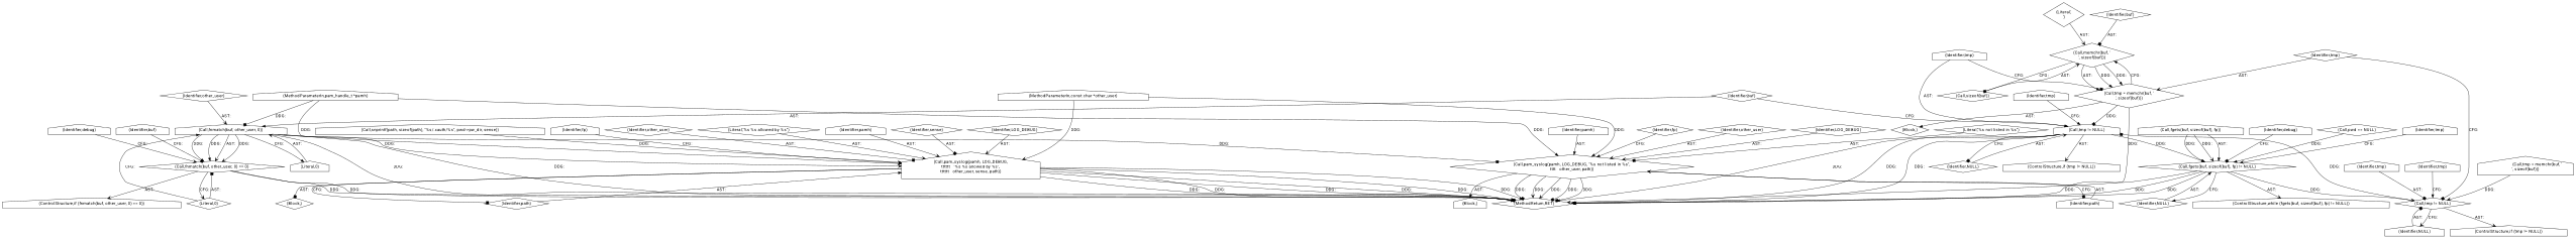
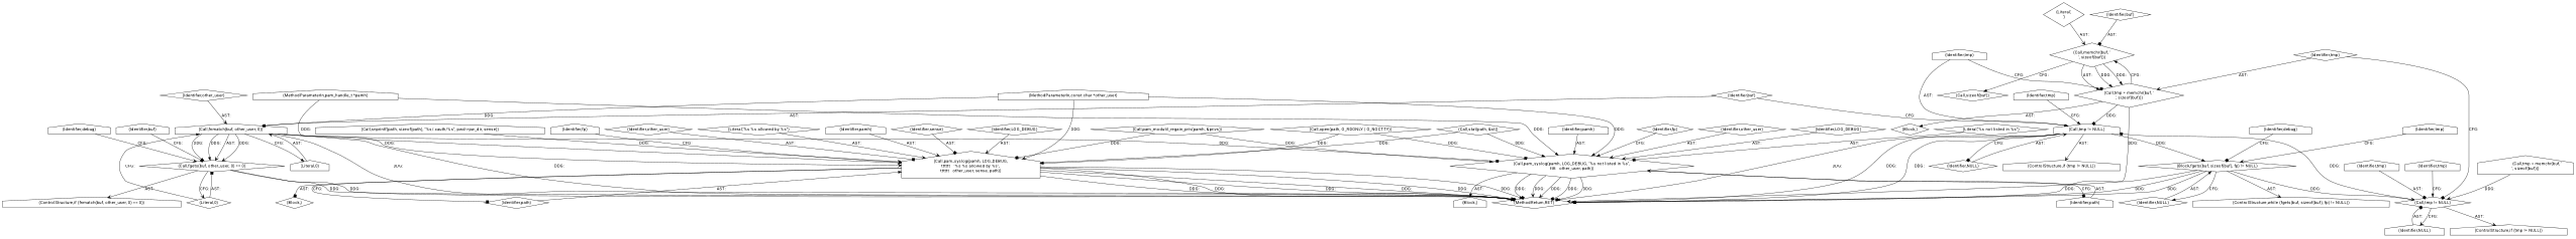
  digraph {
    fontname=Roboto
    node [fontname=Roboto shape=diamond]
    edge [arrowhead=vee fontname=Roboto]
    n1 [label="(Call,memchr(buf, '\n', sizeof(buf)))"]
    n2 [label="(Call,tmp = memchr(buf, '\n', sizeof(buf)))"]
    n3 [label="(Call,sizeof(buf))"]
    n4 [label="(Call,tmp != NULL)" shape=house]
    n5 [label="(Block,)"]
    n6 [label="(MethodReturn,RET)"]
    n7 [label="(Call,fnmatch(buf, other_user, 0))" shape=house]
-   n8 [label="(Call,fnmatch(buf, other_user, 0) == 0)"]
+   n8 [label="(Call,fgets(buf, other_user, 0) == 0)"]
    n9 [label="(Call,pam_syslog(pamh, LOG_DEBUG,\n\t\t\t\t\t\t   \"%s %s allowed by %s\",\n\t\t\t\t\t\t   other_user, sense, path))" shape=house]
    n10 [label="(Call,pam_syslog(pamh, LOG_DEBUG, \"%s not listed in %s\",\n\t\t\t\t   other_user, path))"]
    n11 [label="(Literal,0)" shape=house]
-   n12 [label="(Call,fgets(buf, sizeof(buf), fp) != NULL)"]
+   n12 [label="(Block,fgets(buf, sizeof(buf), fp) != NULL)"]
    n13 [label="(Identifier,NULL)"]
    n14 [label="(ControlStructure,if (tmp != NULL))" shape=house]
    n15 [label="(Call,tmp != NULL)"]
    n16 [label="(Identifier,NULL)"]
    n17 [label="(ControlStructure,while (fgets(buf, sizeof(buf), fp) != NULL))" shape=house]
    n18 [label="(Identifier,NULL)" shape=house]
    n19 [label="(ControlStructure,if (tmp != NULL))" shape=house]
    n20 [label="(Literal,0)"]
    n21 [label="(ControlStructure,if (fnmatch(buf, other_user, 0) == 0))" shape=house]
    n22 [label="(Identifier,path)"]
    n23 [label="(Block,)"]
    n24 [label="(Block,)" shape=house]
    n25 [label="(Identifier,path)" shape=house]
    n26 [label="(Identifier,other_user)"]
    n27 [label="(Identifier,other_user)"]
    n28 [label="(Identifier,LOG_DEBUG)"]
    n29 [label="(Literal,\"%s not listed in %s\")"]
    n30 [label="(Identifier,pamh)" shape=house]
    n31 [label="(Identifier,buf)" shape=house]
    n32 [label="(Literal,\"%s %s allowed by %s\")"]
    n33 [label="(Identifier,tmp)" shape=house]
    n34 [label="(Identifier,pamh)" shape=house]
    n35 [label="(Identifier,other_user)"]
    n36 [label="(Identifier,sense)"]
+   n37 [label="(Call,pam_modutil_regain_priv(pamh, &privs))"]
+   n38 [label="(Call,open(path, O_RDONLY | O_NOCTTY))"]
    n39 [label="(Identifier,tmp)" shape=house]
    n40 [label="(Identifier,debug)" shape=house]
    n41 [label="(MethodParameterIn,const char *other_user)" shape=house]
    n42 [label="(Literal,'\n')"]
    n43 [label="(Identifier,tmp)"]
-   n44 [label="(Call,fgets(buf, sizeof(buf), fp))" shape=house]
    n45 [label="(Identifier,debug)" shape=house]
    n46 [label="(Identifier,LOG_DEBUG)"]
    n47 [label="(Call,snprintf(path, sizeof(path), \"%s/.xauth/%s\", pwd->pw_dir, sense))" shape=house]
    n48 [label="(Identifier,fp)" shape=house]
-   n49 [label="(Call,pwd == NULL)"]
    n50 [label="(Identifier,tmp)" shape=house]
    n51 [label="(Identifier,tmp)" shape=house]
    n52 [label="(Identifier,tmp)" shape=house]
    n53 [label="(MethodParameterIn,pam_handle_t *pamh)" shape=house]
+   n54 [label="(Call,stat(path, &st))"]
    n55 [label="(Identifier,buf)"]
    n56 [label="(Identifier,buf)"]
    n57 [label="(Identifier,fp)"]
    n58 [label="(Call,tmp = memchr(buf, '\r', sizeof(buf)))" shape=house]
    n1 -> n2 [arrowhead=normal label="AST: "]
    n1 -> n2 [arrowhead=normal label="DDG: "]
    n1 -> n2 [arrowhead=normal label="DDG: "]
-   n1 -> n3 [arrowhead=box label="CFG: "]
+   n1 -> n3 [arrowhead=normal label="CFG: "]
    n2 -> n1 [arrowhead=normal label="CFG: "]
    n2 -> n4 [arrowhead=box label="DDG: "]
    n2 -> n5 [arrowhead=normal label="AST: "]
    n2 -> n6 [label="DDG: "]
-   n3 -> n1 [label="AST: "]
    n4 -> n6 [arrowhead=normal label="DDG: "]
    n4 -> n6 [arrowhead=normal label="DDG: "]
    n4 -> n6 [arrowhead=box label="DDG: "]
    n4 -> n12 [arrowhead=normal label="DDG: "]
    n4 -> n13 [arrowhead=box label="CFG: "]
    n4 -> n14 [label="AST: "]
    n7 -> n6 [label="DDG: "]
    n7 -> n6 [label="DDG: "]
    n7 -> n8 [label="AST: "]
    n7 -> n8 [label="DDG: "]
    n7 -> n8 [arrowhead=normal label="DDG: "]
    n7 -> n8 [arrowhead=normal label="DDG: "]
    n7 -> n9 [label="DDG: "]
    n7 -> n10 [arrowhead=box label="DDG: "]
    n7 -> n11 [arrowhead=normal label="CFG: "]
    n8 -> n6 [arrowhead=box label="DDG: "]
    n8 -> n6 [label="DDG: "]
    n8 -> n20 [label="CFG: "]
    n8 -> n21 [label="AST: "]
    n9 -> n6 [arrowhead=normal label="DDG: "]
    n9 -> n6 [arrowhead=normal label="DDG: "]
    n9 -> n6 [arrowhead=normal label="DDG: "]
    n9 -> n6 [label="DDG: "]
    n9 -> n6 [arrowhead=box label="DDG: "]
    n9 -> n6 [arrowhead=box label="DDG: "]
    n9 -> n22 [arrowhead=box label="CFG: "]
    n9 -> n23 [arrowhead=box label="AST: "]
    n10 -> n6 [arrowhead=box label="DDG: "]
    n10 -> n6 [arrowhead=box label="DDG: "]
    n10 -> n6 [arrowhead=box label="DDG: "]
    n10 -> n6 [label="DDG: "]
    n10 -> n6 [label="DDG: "]
    n10 -> n24 [arrowhead=normal label="AST: "]
    n10 -> n25 [arrowhead=box label="CFG: "]
    n11 -> n7 [label="AST: "]
    n12 -> n6 [label="DDG: "]
    n12 -> n6 [label="DDG: "]
    n12 -> n6 [arrowhead=normal label="DDG: "]
    n12 -> n15 [label="DDG: "]
    n12 -> n16 [arrowhead=normal label="CFG: "]
    n12 -> n17 [label="AST: "]
    n13 -> n4 [label="AST: "]
    n15 -> n4 [arrowhead=box label="DDG: "]
    n15 -> n18 [label="CFG: "]
    n15 -> n19 [label="AST: "]
    n16 -> n12 [arrowhead=normal label="AST: "]
    n18 -> n15 [arrowhead=box label="AST: "]
    n20 -> n7 [arrowhead=normal label="CFG: "]
    n20 -> n8 [arrowhead=box label="AST: "]
    n22 -> n9 [arrowhead=normal label="AST: "]
    n25 -> n10 [label="AST: "]
    n26 -> n9 [arrowhead=box label="AST: "]
    n27 -> n10 [label="AST: "]
    n28 -> n10 [label="AST: "]
    n29 -> n10 [arrowhead=box label="AST: "]
    n30 -> n10 [arrowhead=normal label="AST: "]
    n31 -> n8 [arrowhead=box label="CFG: "]
    n32 -> n9 [label="AST: "]
    n33 -> n4 [arrowhead=normal label="CFG: "]
    n34 -> n9 [label="AST: "]
    n35 -> n7 [label="AST: "]
    n36 -> n9 [arrowhead=box label="AST: "]
+   n37 -> n9 [arrowhead=box label="DDG: "]
+   n37 -> n10 [arrowhead=normal label="DDG: "]
+   n38 -> n9 [arrowhead=normal label="DDG: "]
+   n38 -> n10 [arrowhead=box label="DDG: "]
    n39 -> n15 [arrowhead=box label="AST: "]
    n40 -> n8 [label="CFG: "]
-   n53 -> n7 [arrowhead=box label="DDG: "]
+   n41 -> n7 [arrowhead=box label="DDG: "]
    n41 -> n9 [label="DDG: "]
    n41 -> n10 [arrowhead=normal label="DDG: "]
    n42 -> n1 [label="AST: "]
    n43 -> n2 [label="AST: "]
    n43 -> n15 [arrowhead=box label="CFG: "]
-   n44 -> n12 [arrowhead=normal label="AST: "]
-   n44 -> n12 [arrowhead=normal label="DDG: "]
-   n44 -> n12 [label="DDG: "]
    n45 -> n12 [arrowhead=box label="CFG: "]
    n46 -> n9 [label="AST: "]
    n47 -> n9 [label="DDG: "]
    n48 -> n9 [label="CFG: "]
-   n49 -> n12 [arrowhead=normal label="DDG: "]
    n50 -> n2 [arrowhead=box label="CFG: "]
    n50 -> n4 [arrowhead=normal label="AST: "]
    n51 -> n15 [arrowhead=normal label="CFG: "]
    n52 -> n12 [label="CFG: "]
    n53 -> n9 [label="DDG: "]
    n53 -> n10 [arrowhead=normal label="DDG: "]
+   n54 -> n9 [arrowhead=normal label="DDG: "]
+   n54 -> n10 [arrowhead=normal label="DDG: "]
    n55 -> n4 [arrowhead=normal label="CFG: "]
    n55 -> n7 [arrowhead=normal label="AST: "]
    n56 -> n1 [arrowhead=box label="AST: "]
    n57 -> n10 [arrowhead=normal label="CFG: "]
    n58 -> n15 [label="DDG: "]
  }
